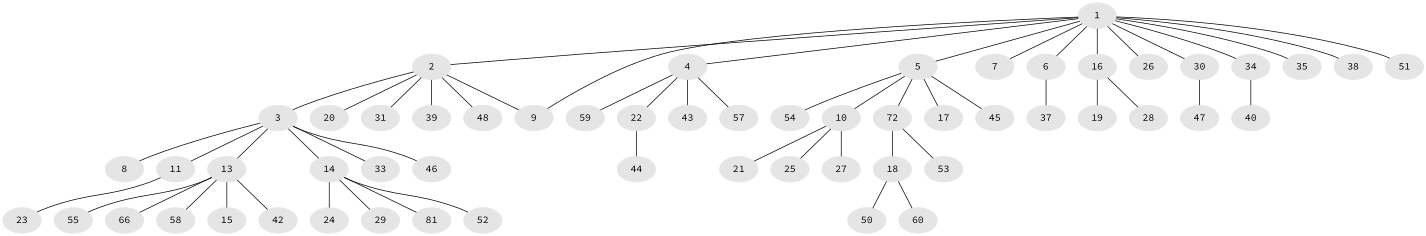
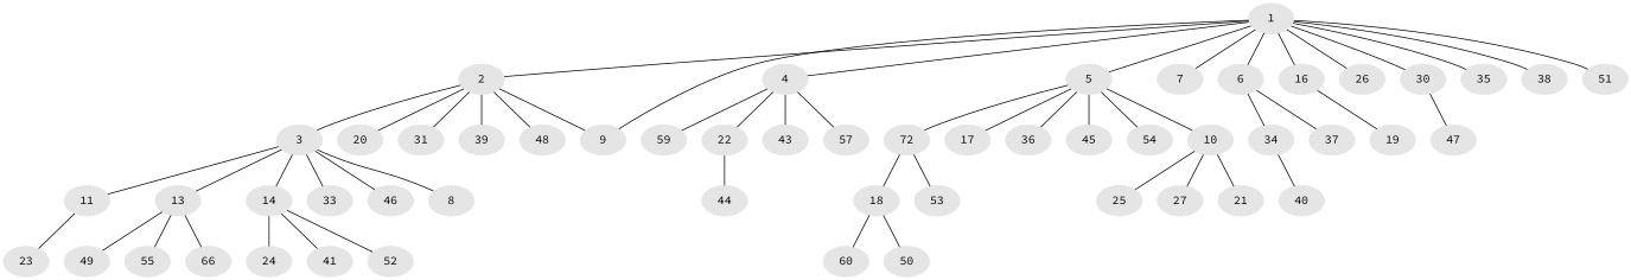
  graph {
    fontname="Source Code Pro"
    node [color=gray90 fontname="Source Code Pro" style=filled]
    edge [fontname="Source Code Pro"]
    1
    2
    4
    5
    6
    7
    9
    16
    26
    30
    34
    35
    38
    51
    3
    20
    31
    39
    48
    22
    43
    57
    59
    10
    n25 [label=72]
    17
+   36
    45
    54
    37
    19
-   28
    47
    40
    8
    11
    13
    14
    33
    46
    23
-   15
-   42
+   42 [label=49]
    55
    n45 [label=66]
-   58
    24
-   29
-   41 [label=81]
+   41
    52
    44
    21
    25
    27
    18
    53
    50
    60
    1 -- 2
    1 -- 4
    1 -- 5
    1 -- 6
    1 -- 7
    1 -- 9
    1 -- 16
    1 -- 26
    1 -- 30
-   1 -- 34
+   6 -- 34
    1 -- 35
    1 -- 38
    1 -- 51
    2 -- 9
    2 -- 3
    2 -- 20
    2 -- 31
    2 -- 39
    2 -- 48
    4 -- 22
    4 -- 43
    4 -- 57
    4 -- 59
    5 -- 10
    5 -- n25
    5 -- 17
+   5 -- 36
    5 -- 45
    5 -- 54
    6 -- 37
    16 -- 19
-   16 -- 28
    30 -- 47
    34 -- 40
    3 -- 8
    3 -- 11
    3 -- 13
    3 -- 14
    3 -- 33
    3 -- 46
    22 -- 44
    10 -- 21
    10 -- 25
    10 -- 27
    n25 -- 18
    n25 -- 53
    11 -- 23
-   13 -- 15
    13 -- 42
    13 -- 55
    13 -- n45
-   13 -- 58
    14 -- 24
-   14 -- 29
    14 -- 41
    14 -- 52
    18 -- 50
    18 -- 60
  }
